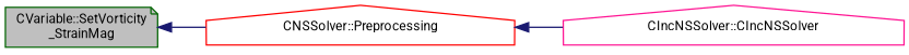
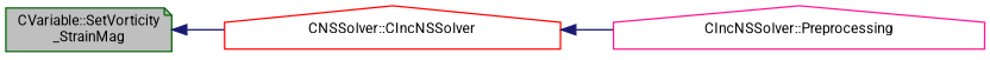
  digraph {
    fontname=Roboto
    rankdir=LR
    node [fillcolor=white fontname=Roboto fontsize=10 shape=house style=filled]
    edge [color=midnightblue dir=back fontname=Roboto fontsize=10 labelfontname=Helvetica labelfontsize=10 style=solid]
    n1 [color=darkgreen fillcolor=grey75 fontcolor=black height=0.2 label="CVariable::SetVorticity\l_StrainMag" shape=note width=0.4]
-   n2 [color=red height=0.2 label="CNSSolver::Preprocessing" width=0.4]
-   n3 [color=deeppink height=0.2 label="CIncNSSolver::CIncNSSolver" width=0.4]
+   n2 [color=red height=0.2 label="CNSSolver::CIncNSSolver" width=0.4]
+   n3 [color=deeppink height=0.2 label="CIncNSSolver::Preprocessing" width=0.4]
    n1 -> n2
    n2 -> n3
  }
